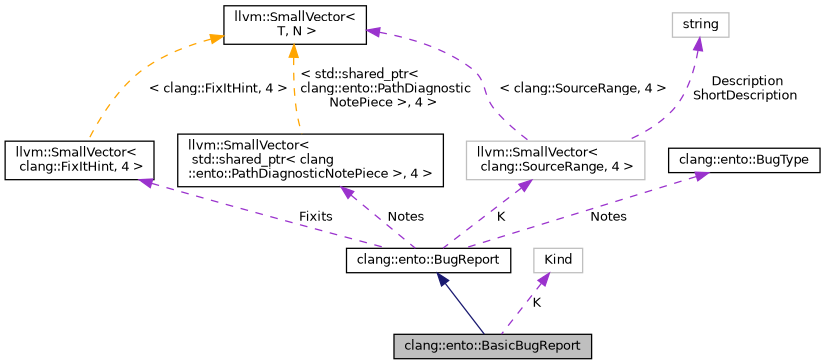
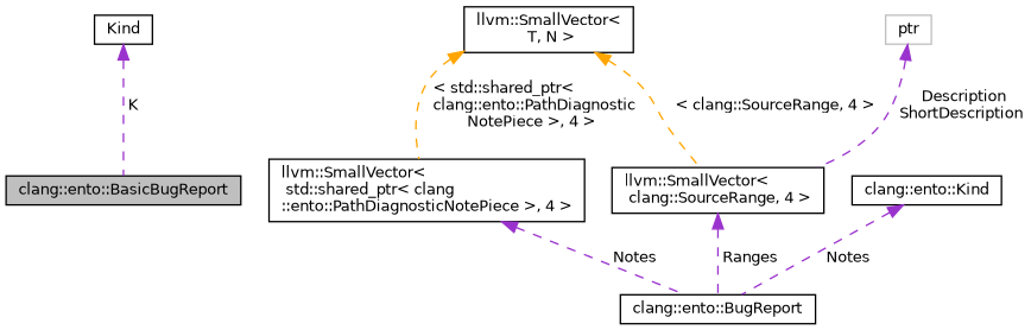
  digraph {
    rankdir=TB
    node [color=black fontname=Helvetica fontsize=10 shape=record]
    edge [color=darkorchid3 dir=back fontname=Helvetica fontsize=10 labelfontname=Helvetica labelfontsize=10 style=dashed]
    n1 [fillcolor=grey75 fontcolor=black height=0.2 label="clang::ento::BasicBugReport" style=filled width=0.4]
    n2 [height=0.2 label="clang::ento::BugReport" width=0.4]
-   n3 [height=0.2 label="llvm::SmallVector\<\l clang::FixItHint, 4 \>" width=0.4]
    n4 [height=0.2 label="llvm::SmallVector\<\l T, N \>" width=0.4]
    n5 [height=0.2 label="llvm::SmallVector\<\l std::shared_ptr\< clang\l::ento::PathDiagnosticNotePiece \>, 4 \>" width=0.4]
-   n6 [color=grey75 height=0.2 label="llvm::SmallVector\<\l clang::SourceRange, 4 \>" width=0.4]
-   n7 [height=0.2 label="clang::ento::BugType" width=0.4]
-   n8 [color=grey75 height=0.2 label=Kind width=0.4]
-   n9 [color=grey75 height=0.2 label=string width=0.4]
-   n2 -> n1 [color=midnightblue style=solid]
-   n3 -> n2 [label=" Fixits"]
-   n4 -> n3 [color=orange label=" \< clang::FixItHint, 4 \>"]
+   n6 [height=0.2 label="llvm::SmallVector\<\l clang::SourceRange, 4 \>" width=0.4]
+   n7 [height=0.2 label="clang::ento::Kind" width=0.4]
+   n8 [height=0.2 label=Kind width=0.4]
+   n9 [color=grey75 height=0.2 label=ptr width=0.4]
    n4 -> n5 [color=orange label=" \< std::shared_ptr\<\l clang::ento::PathDiagnostic\lNotePiece \>, 4 \>"]
-   n4 -> n6 [label=" \< clang::SourceRange, 4 \>"]
+   n4 -> n6 [color=orange label=" \< clang::SourceRange, 4 \>"]
    n5 -> n2 [label=" Notes"]
-   n6 -> n2 [label=" K"]
+   n6 -> n2 [label=" Ranges"]
    n7 -> n2 [label=" Notes"]
    n8 -> n1 [label=" K"]
    n9 -> n6 [label=" Description\nShortDescription"]
  }
